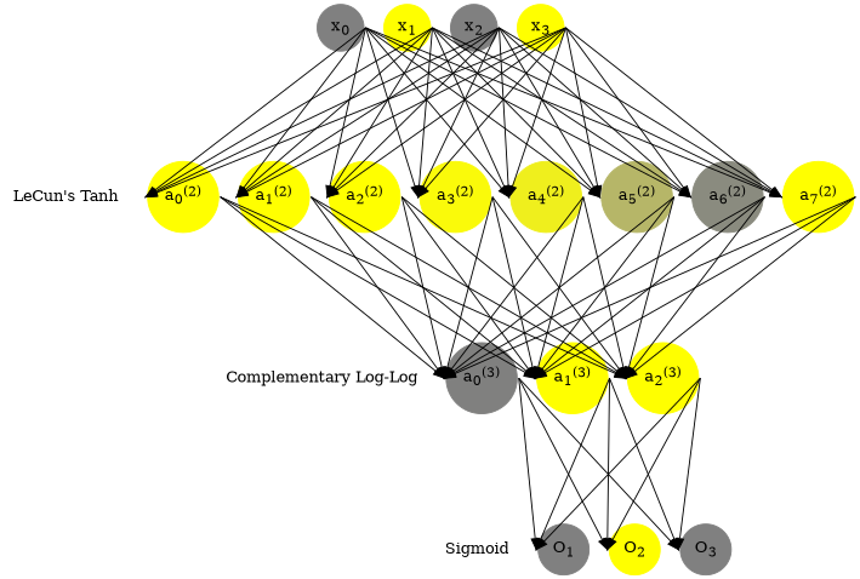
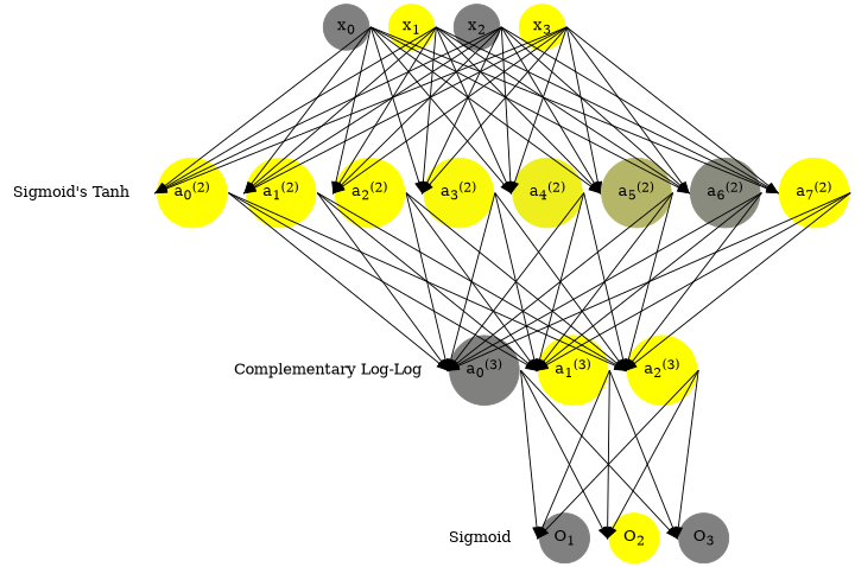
  digraph {
    rankdir=TB
    ranksep=1.4
    splines=false
    node [color="0.1667, 0.0, 0.5" fillcolor="0.1667, 0.0, 0.5" shape=circle style=filled]
    edge [headport=w style=solid tailport=e]
    n1 [label=<x<sub>0</sub>>]
    n2 [color="0.1667, 1.0, 1.0" fillcolor="0.1667, 1.0, 1.0" label=<x<sub>1</sub>>]
    n3 [label=<x<sub>2</sub>>]
    n4 [color="0.1667, 1.0, 1.0" fillcolor="0.1667, 1.0, 1.0" label=<x<sub>3</sub>>]
    n5 [color="0.1667, 1.273742, 1.136871" fillcolor="0.1667, 1.273742, 1.136871" label=<a<sub>0</sub><sup>(2)</sup>>]
    n6 [color="0.1667, 1.319373, 1.159687" fillcolor="0.1667, 1.319373, 1.159687" label=<a<sub>1</sub><sup>(2)</sup>>]
    n7 [color="0.1667, 1.655069, 1.327535" fillcolor="0.1667, 1.655069, 1.327535" label=<a<sub>2</sub><sup>(2)</sup>>]
    n8 [color="0.1667, 0.956122, 0.978061" fillcolor="0.1667, 0.956122, 0.978061" label=<a<sub>3</sub><sup>(2)</sup>>]
    n9 [color="0.1667, 0.875009, 0.937504" fillcolor="0.1667, 0.875009, 0.937504" label=<a<sub>4</sub><sup>(2)</sup>>]
    n10 [color="0.1667, 0.427418, 0.713709" fillcolor="0.1667, 0.427418, 0.713709" label=<a<sub>5</sub><sup>(2)</sup>>]
    n11 [color="0.1667, 0.085957, 0.542978" fillcolor="0.1667, 0.085957, 0.542978" label=<a<sub>6</sub><sup>(2)</sup>>]
    n12 [color="0.1667, 1.570198, 1.285099" fillcolor="0.1667, 1.570198, 1.285099" label=<a<sub>7</sub><sup>(2)</sup>>]
    n13 [color="0.1667, 0.000027, 0.500013" fillcolor="0.1667, 0.000027, 0.500013" label=<a<sub>0</sub><sup>(3)</sup>>]
    n14 [color="0.1667, 0.999907, 0.999953" fillcolor="0.1667, 0.999907, 0.999953" label=<a<sub>1</sub><sup>(3)</sup>>]
    n15 [color="0.1667, 1.000000, 1.000000" fillcolor="0.1667, 1.000000, 1.000000" label=<a<sub>2</sub><sup>(3)</sup>>]
    n16 [label=<O<sub>1</sub>>]
    n17 [color="0.1667, 1.0, 1.0" fillcolor="0.1667, 1.0, 1.0" label=<O<sub>2</sub>>]
    n18 [label=<O<sub>3</sub>>]
-   n19 [label="LeCun's Tanh" shape=plaintext color="" fillcolor="" style=""]
+   n19 [label="Sigmoid's Tanh" shape=plaintext color="" fillcolor="" style=""]
    n20 [label="Complementary Log-Log" shape=plaintext color="" fillcolor="" style=""]
    n21 [label=Sigmoid shape=plaintext color="" fillcolor="" style=""]
    subgraph sub_1 {
      n1
    }
    subgraph sub_2 {
      n2
    }
    subgraph sub_3 {
      n3
    }
    subgraph sub_4 {
      n4
    }
    subgraph sub_5 {
      n5
    }
    subgraph sub_6 {
      n6
    }
    subgraph sub_7 {
      n7
    }
    subgraph sub_8 {
      n8
    }
    subgraph sub_9 {
      n9
    }
    subgraph sub_10 {
      n10
    }
    subgraph sub_11 {
      n11
    }
    subgraph sub_12 {
      n12
    }
    subgraph sub_13 {
      n13
    }
    subgraph sub_14 {
      n14
    }
    subgraph sub_15 {
      n15
    }
    subgraph sub_16 {
      n16
    }
    subgraph sub_17 {
      n17
    }
    subgraph sub_18 {
      n18
    }
    subgraph sub_19 {
      rank=same
      n1
      n2
      n3
      n4
    }
    subgraph sub_20 {
      rank=same
      n5
      n6
      n7
      n8
      n9
      n10
      n11
      n12
    }
    subgraph sub_21 {
      rank=same
      n13
      n14
      n15
    }
    subgraph sub_22 {
      rank=same
      n16
      n17
      n18
    }
    subgraph sub_23 {
      rank=same
      n5
      n19
    }
    subgraph sub_24 {
      rank=same
      n13
      n20
    }
    subgraph sub_25 {
      rank=same
      n16
      n21
    }
    n1 -> n2 [style=invis]
    n1 -> n5
    n1 -> n6
    n1 -> n7
    n1 -> n8
    n1 -> n9
    n1 -> n10
    n1 -> n11
    n1 -> n12
    n2 -> n3 [style=invis]
    n2 -> n5
    n2 -> n6
    n2 -> n7
    n2 -> n8
    n2 -> n9
    n2 -> n10
    n2 -> n11
    n2 -> n12
    n3 -> n4 [style=invis]
    n3 -> n5
    n3 -> n6
    n3 -> n7
    n3 -> n8
    n3 -> n9
    n3 -> n10
    n3 -> n11
    n3 -> n12
    n4 -> n5
    n4 -> n6
    n4 -> n7
    n4 -> n8
    n4 -> n9
    n4 -> n10
    n4 -> n11
    n4 -> n12
    n5 -> n6 [style=invis]
    n5 -> n13
    n5 -> n14
    n5 -> n15
    n6 -> n7 [style=invis]
    n6 -> n13
    n6 -> n14
    n6 -> n15
    n7 -> n8 [style=invis]
    n7 -> n13
    n7 -> n14
    n7 -> n15
    n8 -> n9 [style=invis]
    n8 -> n13
    n8 -> n14
    n8 -> n15
    n9 -> n10 [style=invis]
    n9 -> n13
    n9 -> n14
    n9 -> n15
    n10 -> n11 [style=invis]
    n10 -> n13
    n10 -> n14
    n10 -> n15
    n11 -> n12 [style=invis]
    n11 -> n13
    n11 -> n14
    n11 -> n15
    n12 -> n13
    n12 -> n14
    n12 -> n15
    n13 -> n14 [style=invis]
    n13 -> n16
    n13 -> n17
    n13 -> n18
    n14 -> n15 [style=invis]
    n14 -> n16
    n14 -> n17
    n14 -> n18
    n15 -> n16
    n15 -> n17
    n15 -> n18
    n16 -> n17 [style=invis]
    n17 -> n18 [style=invis]
    n19 -> n5 [style=invis]
    n20 -> n13 [style=invis]
    n21 -> n16 [style=invis]
  }
